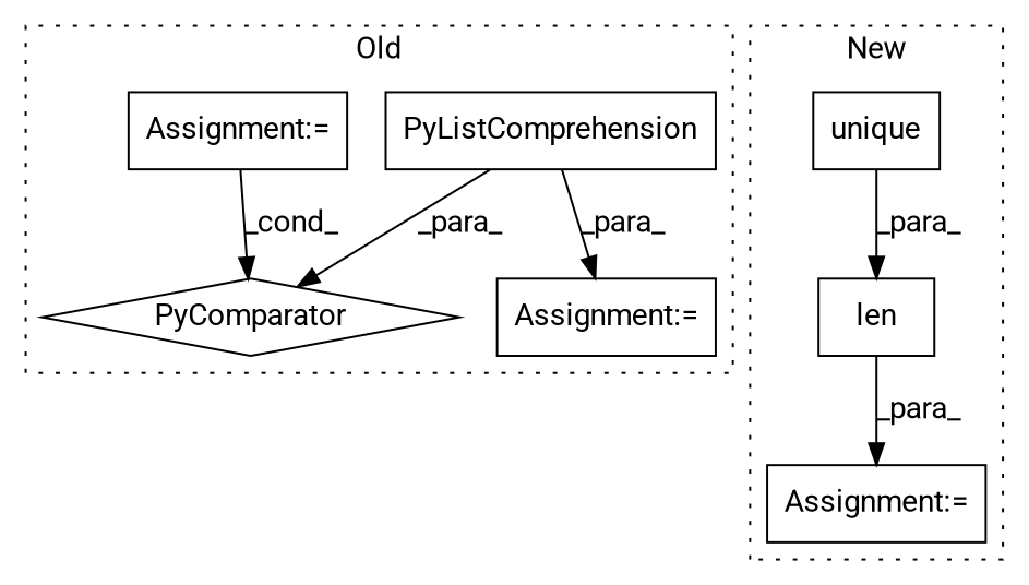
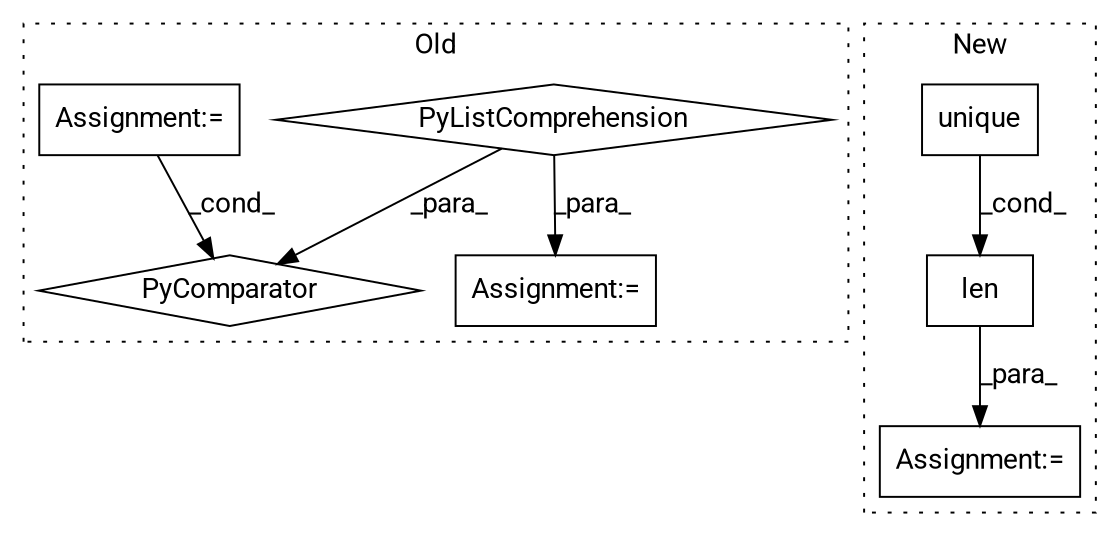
  digraph {
    fontname=Roboto
    node [a=7 fontname=Roboto l=33 s=11141 shape=box]
    edge [fontname=Roboto]
-   n1 [a=109 l=100 label=PyListComprehension s=11082]
+   n1 [a=109 l=100 label=PyListComprehension s=11082 shape=diamond]
    n2 [a=113 label=PyComparator shape=diamond]
    n3 [label="Assignment:="]
    n4 [l=12 label="Assignment:=" s=11070]
    n5 [a=32 l="7,1" label=unique s="11029,11080"]
    n6 [l=1 label="Assignment:=" s=11018]
    n7 [a=32 l="4,1" label=len s="11019,11081"]
    subgraph cluster_1 {
      label=Old
      style=dotted
      n1
      n2
      n3
      n4
    }
    subgraph cluster_2 {
      label=New
      style=dotted
      n5
      n6
      n7
    }
    n1 -> n2 [label=_para_]
    n1 -> n4 [label=_para_]
    n3 -> n2 [label=_cond_]
-   n5 -> n7 [label=_para_]
+   n5 -> n7 [label=_cond_]
    n7 -> n6 [label=_para_]
  }
